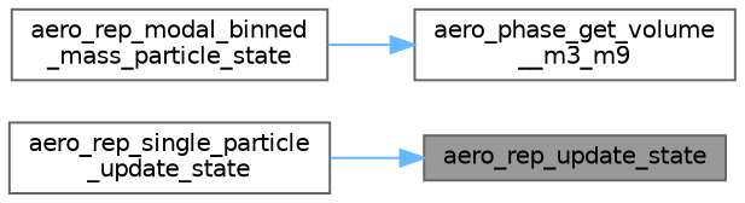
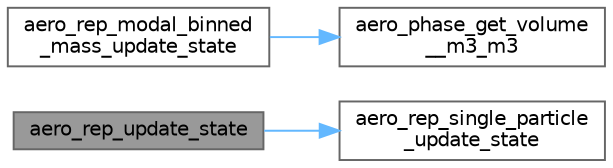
  digraph {
    rankdir=LR
    node [color=grey40 fillcolor=white fontname=Helvetica fontsize=10 shape=box style=filled]
    edge [color=steelblue1 fontname=Helvetica fontsize=10 labelfontname=Helvetica labelfontsize=10 style=solid]
    n1 [color=gray40 fillcolor=grey60 fontcolor=black height=0.2 label=aero_rep_update_state width=0.4]
    n2 [height=0.2 label="aero_rep_single_particle\l_update_state" width=0.4]
-   n3 [height=0.2 label="aero_rep_modal_binned\l_mass_particle_state" width=0.4]
-   n4 [height=0.2 label="aero_phase_get_volume\l__m3_m9" width=0.4]
-   n2 -> n1
+   n3 [height=0.2 label="aero_rep_modal_binned\l_mass_update_state" width=0.4]
+   n4 [height=0.2 label="aero_phase_get_volume\l__m3_m3" width=0.4]
+   n1 -> n2
    n3 -> n4
  }
